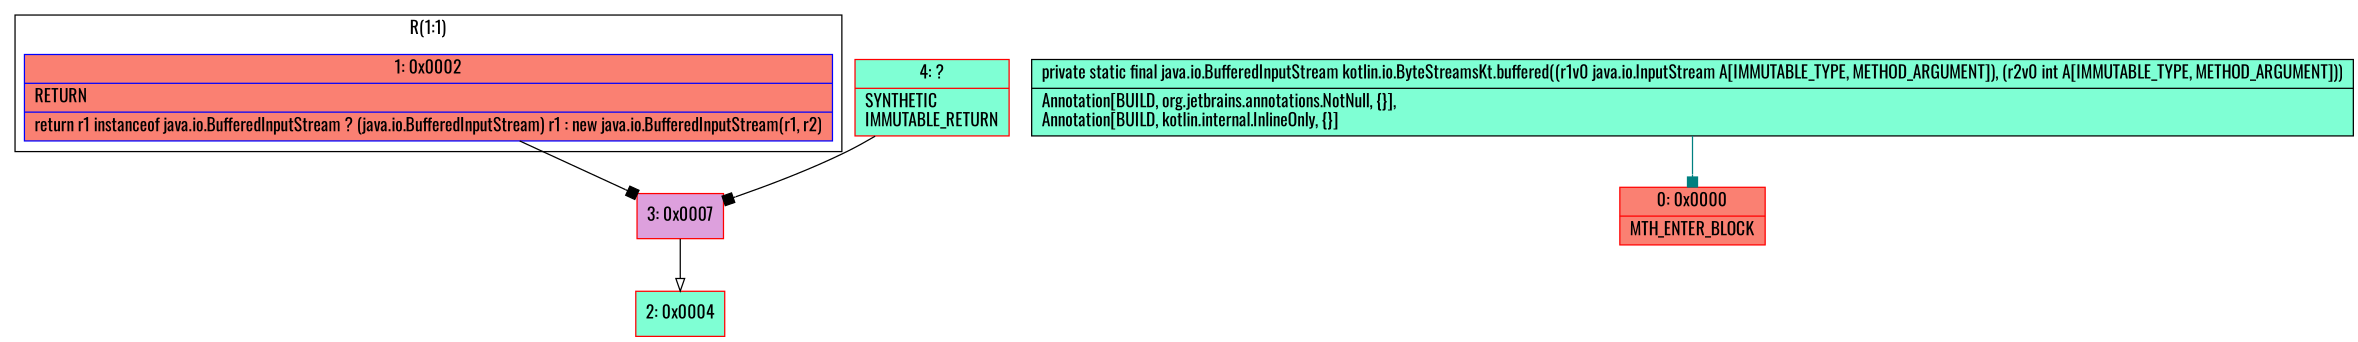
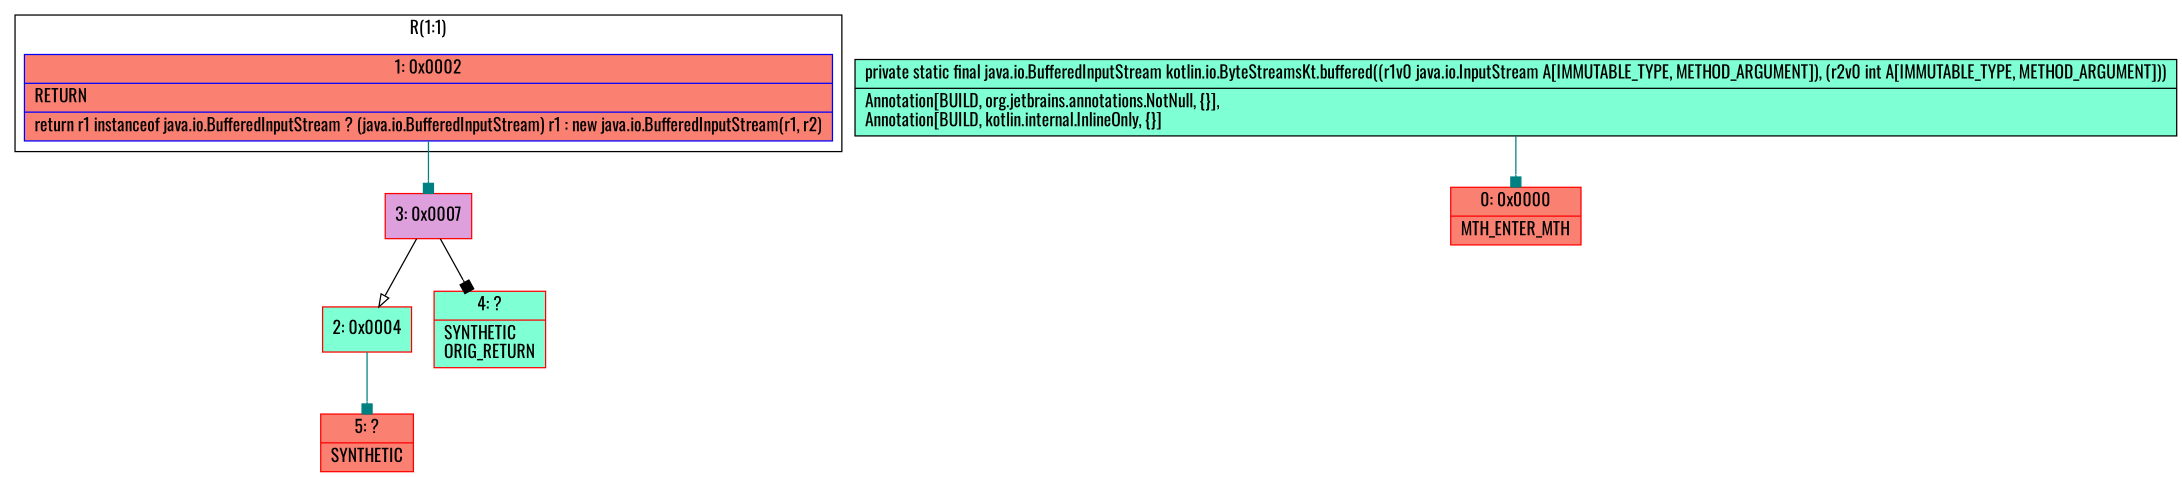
  digraph {
    fontname=Oswald
    node [color=red fillcolor=salmon fontname=Oswald shape=record style=filled]
    edge [arrowhead=box color=teal fontname=Oswald]
    n1 [color=blue label="{1\:\ 0x0002|RETURN\l|return r1 instanceof java.io.BufferedInputStream ? (java.io.BufferedInputStream) r1 : new java.io.BufferedInputStream(r1, r2)\l}"]
    n2 [fillcolor=plum label="{3\:\ 0x0007}"]
    n3 [fillcolor=aquamarine label="{2\:\ 0x0004}"]
-   n5 [fillcolor=aquamarine label="{4\:\ ?|SYNTHETIC\lIMMUTABLE_RETURN\l}"]
-   n6 [label="{0\:\ 0x0000|MTH_ENTER_BLOCK\l}"]
+   n4 [label="{5\:\ ?|SYNTHETIC\l}"]
+   n5 [fillcolor=aquamarine label="{4\:\ ?|SYNTHETIC\lORIG_RETURN\l}"]
+   n6 [label="{0\:\ 0x0000|MTH_ENTER_MTH\l}"]
    n7 [fillcolor=aquamarine label="{private static final java.io.BufferedInputStream kotlin.io.ByteStreamsKt.buffered((r1v0 java.io.InputStream A[IMMUTABLE_TYPE, METHOD_ARGUMENT]), (r2v0 int A[IMMUTABLE_TYPE, METHOD_ARGUMENT]))  | Annotation[BUILD, org.jetbrains.annotations.NotNull, \{\}], \lAnnotation[BUILD, kotlin.internal.InlineOnly, \{\}]\l}" color=""]
    subgraph cluster_1 {
      label="R(1:1)"
      n1
    }
-   n1 -> n2 [color=black]
+   n1 -> n2
    n2 -> n3 [arrowhead=onormal color=black]
-   n5 -> n2 [color=black]
+   n2 -> n5 [color=black]
+   n3 -> n4
    n7 -> n6
  }
